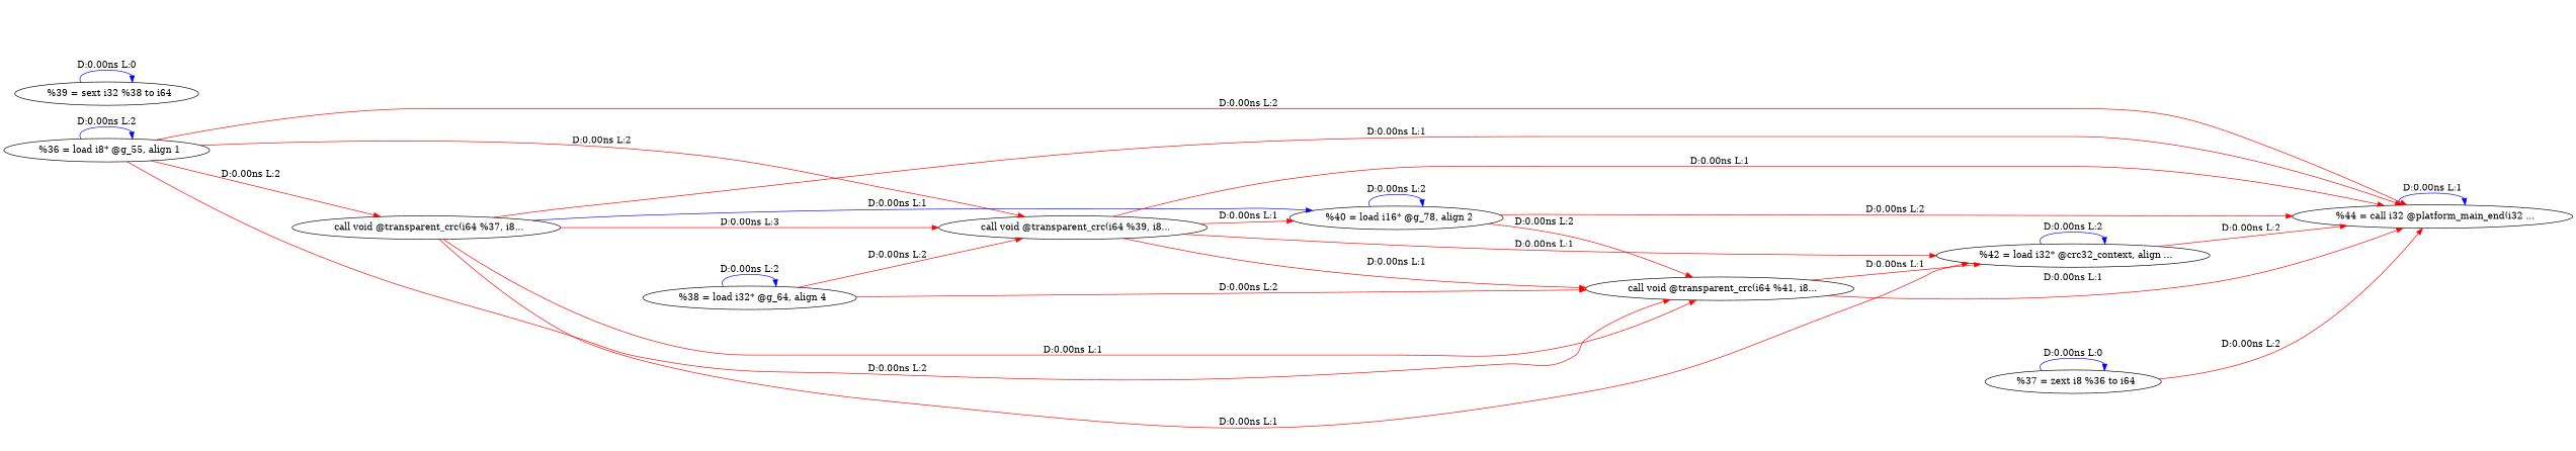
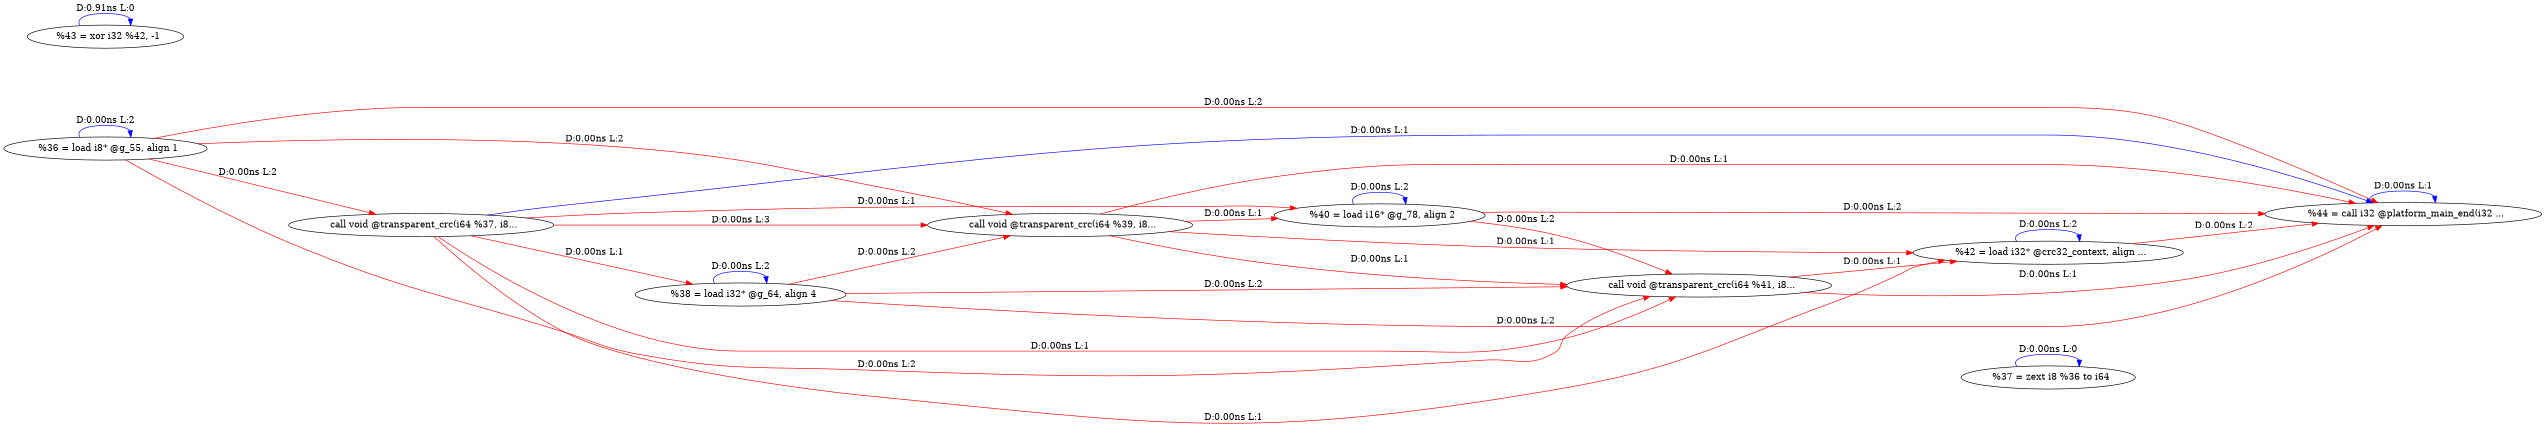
  digraph {
    fontname="DejaVu Serif"
    rankdir=LR
    node [fontname="DejaVu Serif"]
    edge [color=red fontname="DejaVu Serif"]
    n1 [label="  %36 = load i8* @g_55, align 1"]
    n2 [label="  call void @transparent_crc(i64 %37, i8..."]
    n3 [label="  call void @transparent_crc(i64 %39, i8..."]
    n4 [label="  call void @transparent_crc(i64 %41, i8..."]
    n5 [label="  %44 = call i32 @platform_main_end(i32 ..."]
    n6 [label="  %38 = load i32* @g_64, align 4"]
    n7 [label="  %40 = load i16* @g_78, align 2"]
    n8 [label="  %42 = load i32* @crc32_context, align ..."]
    n9 [label="  %37 = zext i8 %36 to i64"]
-   n10 [label="  %39 = sext i32 %38 to i64"]
+   n11 [label="  %43 = xor i32 %42, -1"]
    n1 -> n1 [color=blue label="D:0.00ns L:2"]
    n1 -> n2 [label="D:0.00ns L:2"]
    n1 -> n3 [label="D:0.00ns L:2"]
    n1 -> n4 [label="D:0.00ns L:2"]
    n1 -> n5 [label="D:0.00ns L:2"]
    n2 -> n3 [label="D:0.00ns L:3"]
    n2 -> n4 [label="D:0.00ns L:1"]
-   n2 -> n5 [label="D:0.00ns L:1"]
-   n2 -> n7 [color=blue label="D:0.00ns L:1"]
+   n2 -> n5 [color=blue label="D:0.00ns L:1"]
+   n2 -> n6 [label="D:0.00ns L:1"]
+   n2 -> n7 [label="D:0.00ns L:1"]
    n2 -> n8 [label="D:0.00ns L:1"]
    n3 -> n4 [label="D:0.00ns L:1"]
    n3 -> n5 [label="D:0.00ns L:1"]
    n3 -> n7 [label="D:0.00ns L:1"]
    n3 -> n8 [label="D:0.00ns L:1"]
    n4 -> n5 [label="D:0.00ns L:1"]
    n4 -> n8 [label="D:0.00ns L:1"]
    n5 -> n5 [color=blue label="D:0.00ns L:1"]
    n6 -> n3 [label="D:0.00ns L:2"]
    n6 -> n4 [label="D:0.00ns L:2"]
-   n9 -> n5 [label="D:0.00ns L:2"]
+   n6 -> n5 [label="D:0.00ns L:2"]
    n6 -> n6 [color=blue label="D:0.00ns L:2"]
    n7 -> n4 [label="D:0.00ns L:2"]
    n7 -> n5 [label="D:0.00ns L:2"]
    n7 -> n7 [color=blue label="D:0.00ns L:2"]
    n8 -> n5 [label="D:0.00ns L:2"]
    n8 -> n8 [color=blue label="D:0.00ns L:2"]
    n9 -> n9 [color=blue label="D:0.00ns L:0"]
-   n10 -> n10 [color=blue label="D:0.00ns L:0"]
+   n11 -> n11 [color=blue label="D:0.91ns L:0"]
  }
